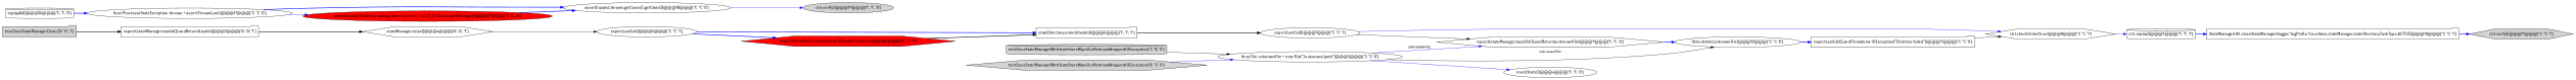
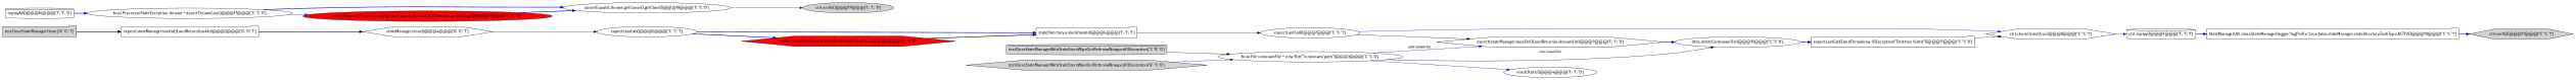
  digraph {
    fontname="Fira Sans"
    rankdir=LR
    node [fillcolor=white fontname="Fira Sans" shape=ellipse style=filled]
    edge [color=blue fontname="Fira Sans" style=solid]
    n1 [fillcolor=lightgray label="testCloseStateManagerWithStateStoreWipeOutRethrowWrappedIOException['1', '0', '0']" shape=cylinder]
    n2 [label="final File unknownFile = new File(\"/unknown/path\")@@@3@@@['1', '1', '0']"]
    n3 [label="expect(stateManager.baseDir()).andReturn(unknownFile)@@@9@@@['1', '1', '0']" shape=hexagon]
    n4 [label="Utils.delete(unknownFile)@@@10@@@['1', '1', '0']"]
    n5 [label="mockStatic()@@@4@@@['1', '1', '0']"]
    n6 [label="expectLastCall()@@@7@@@['1', '1', '1']"]
    n7 [label="ctrl.checkOrder(true)@@@8@@@['1', '1', '1']" shape=hexagon]
    n8 [label="ctrl.replay()@@@9@@@['1', '1', '1']" shape=cylinder]
    n9 [label="expectLastCall().andThrow(new IOException(\"Deletion failed\"))@@@11@@@['1', '1', '0']" shape=folder]
    n10 [label="stateManager.close()@@@4@@@['0', '0', '1']" shape=hexagon]
    n11 [label="expectLastCall()@@@5@@@['1', '1', '1']"]
    n12 [label="stateDirectory.unlock(taskId)@@@6@@@['1', '1', '1']" shape=folder]
    n13 [fillcolor=red label="expect(stateDirectory.lock(taskId)).andReturn(true)@@@6@@@['0', '1', '0']" shape=hexagon]
    n14 [label="StateManagerUtil.closeStateManager(logger,\"logPrefix:\",true,false,stateManager,stateDirectory,TaskType.ACTIVE)@@@10@@@['1', '1', '1']" shape=folder]
    n15 [label="expect(stateManager.taskId()).andReturn(taskId)@@@3@@@['0', '0', '1']" shape=folder]
    n16 [label="replayAll()@@@16@@@['1', '1', '0']" shape=cylinder]
    n17 [label="final ProcessorStateException thrown = assertThrows(,null)@@@17@@@['1', '1', '0']"]
    n18 [label="assertEquals(,thrown.getCause().getClass())@@@18@@@['1', '1', '0']"]
    n19 [fillcolor=red label="assertEquals(\"Failed to wiping state stores for task 0_0\",thrown.getMessage())@@@17@@@['1', '0', '0']"]
    n20 [fillcolor=lightgray label="ctrl.verify()@@@11@@@['1', '1', '1']" shape=hexagon]
    n21 [fillcolor=lightgray label="ctrl.verify()@@@19@@@['1', '1', '0']"]
    n22 [fillcolor=lightgray label="testCloseStateManagerClean['0', '0', '1']" shape=folder]
    n23 [fillcolor=lightgray label="testCloseStateManagerWithStateStoreWipeOutRethrowWrappedIOException['0', '1', '0']" shape=hexagon]
    n1 -> n2 [color=black]
    n2 -> n3 [label=unknownFile]
    n2 -> n4 [color=black label=unknownFile]
    n2 -> n5
    n3 -> n4 [style=bold]
    n4 -> n9 [style=bold]
    n6 -> n3 [color=black]
    n6 -> n7
    n7 -> n8
    n8 -> n14 [style=bold]
    n9 -> n7 [color=black]
    n10 -> n11 [color=black]
    n11 -> n12 [style=bold]
    n11 -> n13 [style=bold]
-   n12 -> n6 [color=black style=bold]
+   n12 -> n6 [color=black]
    n13 -> n12 [color=black style=bold]
    n14 -> n20 [style=bold]
    n15 -> n10 [color=black style=bold]
    n16 -> n17 [style=bold]
    n17 -> n18 [style=bold]
    n17 -> n19
    n18 -> n21
    n19 -> n18 [style=bold]
    n22 -> n15 [color=black style=bold]
    n23 -> n2
  }
